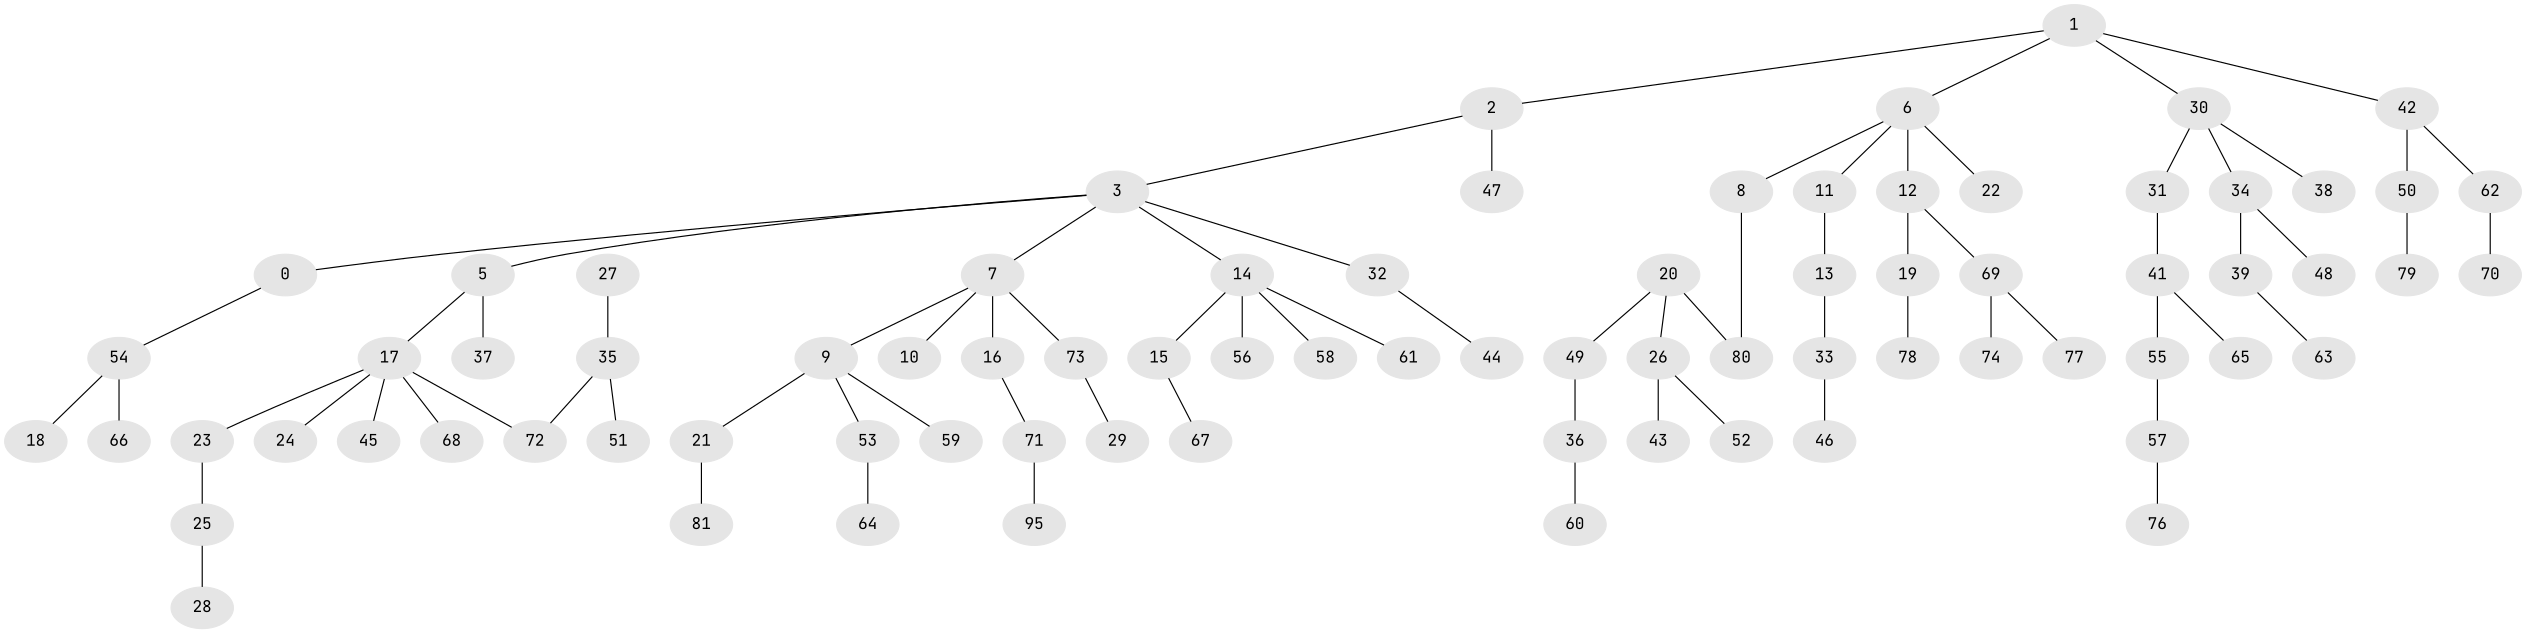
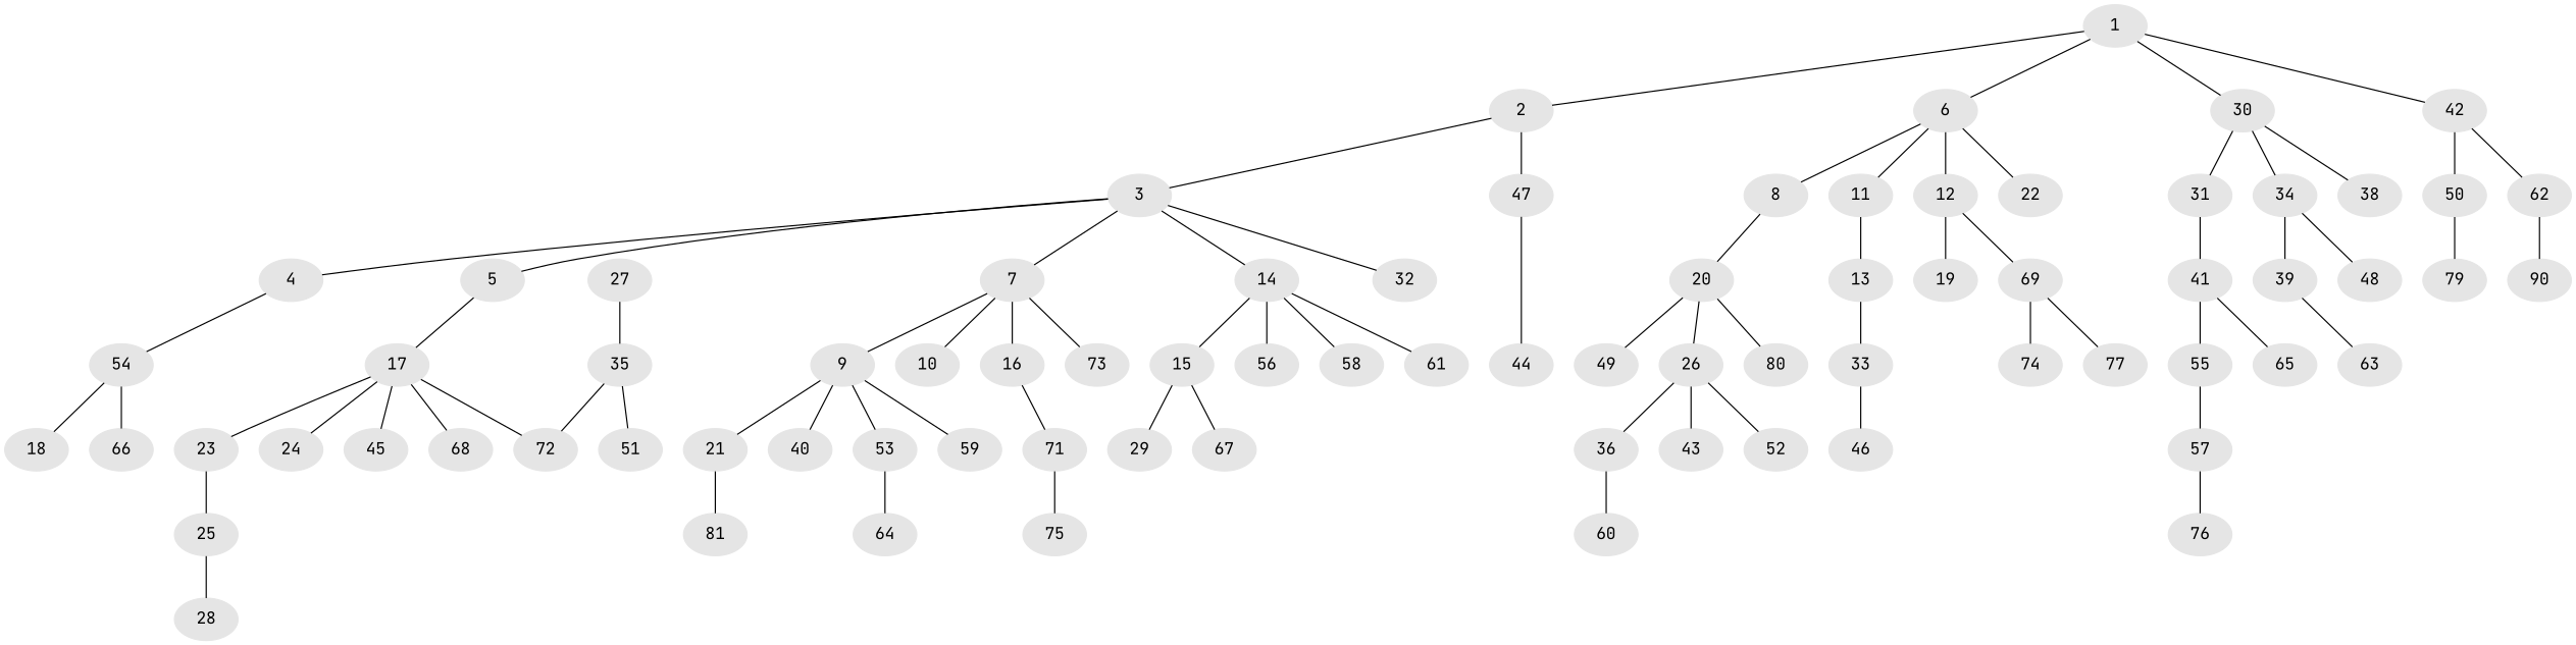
  graph {
    fontname="JetBrains Mono"
    node [color=gray90 fontname="JetBrains Mono" style=filled]
    edge [fontname="JetBrains Mono"]
    1
    2
    6
    30
    42
    3
    47
    8
    11
    12
    22
    31
    34
    38
    50
    62
-   4 [label=0]
+   4
    5
    7
    14
    32
    54
    17
-   37
    9
    10
    16
    73
    15
    56
    58
    61
    44
    18
    66
    23
    24
    45
    68
    72
    20
    13
    19
    69
    21
+   40
    53
    59
    71
    26
    49
    80
    81
    64
    33
-   78
    74
    77
    46
    29
    67
-   75 [label=95]
+   75
    25
    27
    35
    36
    43
    52
    28
    60
    51
    41
    39
    48
    55
    65
    63
    57
    79
-   70
+   70 [label=90]
    76
    1 -- 2
    1 -- 6
    1 -- 30
    1 -- 42
    2 -- 3
    2 -- 47
    6 -- 8
    6 -- 11
    6 -- 12
    6 -- 22
    30 -- 31
    30 -- 34
    30 -- 38
    42 -- 50
    42 -- 62
    3 -- 4
    3 -- 5
    3 -- 7
    3 -- 14
    3 -- 32
-   8 -- 80
+   8 -- 20
    11 -- 13
    12 -- 19
    12 -- 69
    31 -- 41
    34 -- 39
    34 -- 48
    50 -- 79
    62 -- 70
    4 -- 54
    5 -- 17
-   5 -- 37
    7 -- 9
    7 -- 10
    7 -- 16
    7 -- 73
    14 -- 15
    14 -- 56
    14 -- 58
    14 -- 61
-   32 -- 44
+   47 -- 44
    54 -- 18
    54 -- 66
    17 -- 23
    17 -- 24
    17 -- 45
    17 -- 68
    17 -- 72
    9 -- 21
+   9 -- 40
    9 -- 53
    9 -- 59
    16 -- 71
-   73 -- 29
+   15 -- 29
    15 -- 67
    23 -- 25
    20 -- 26
    20 -- 49
    20 -- 80
    13 -- 33
-   19 -- 78
    69 -- 74
    69 -- 77
    21 -- 81
    53 -- 64
    71 -- 75
-   49 -- 36
+   26 -- 36
    26 -- 43
    26 -- 52
    33 -- 46
    25 -- 28
    27 -- 35
    35 -- 72
    35 -- 51
    36 -- 60
    41 -- 55
    41 -- 65
    39 -- 63
    55 -- 57
    57 -- 76
  }
